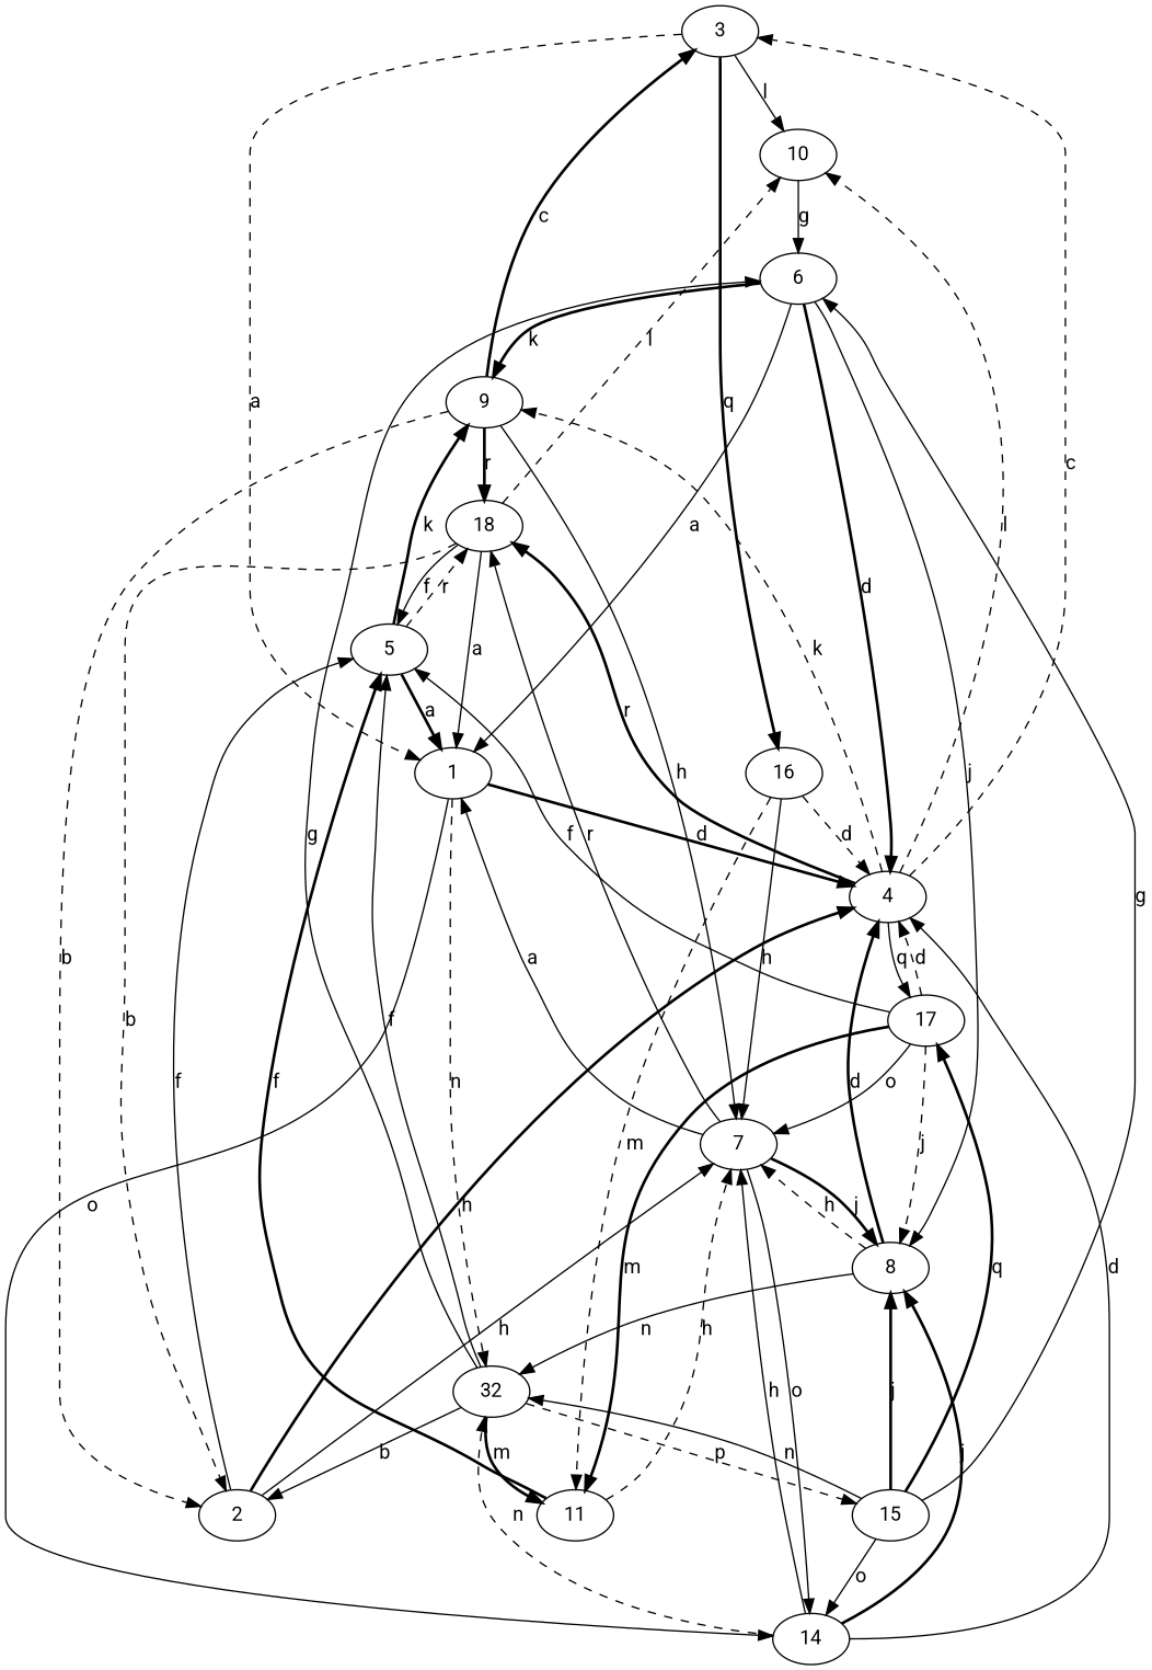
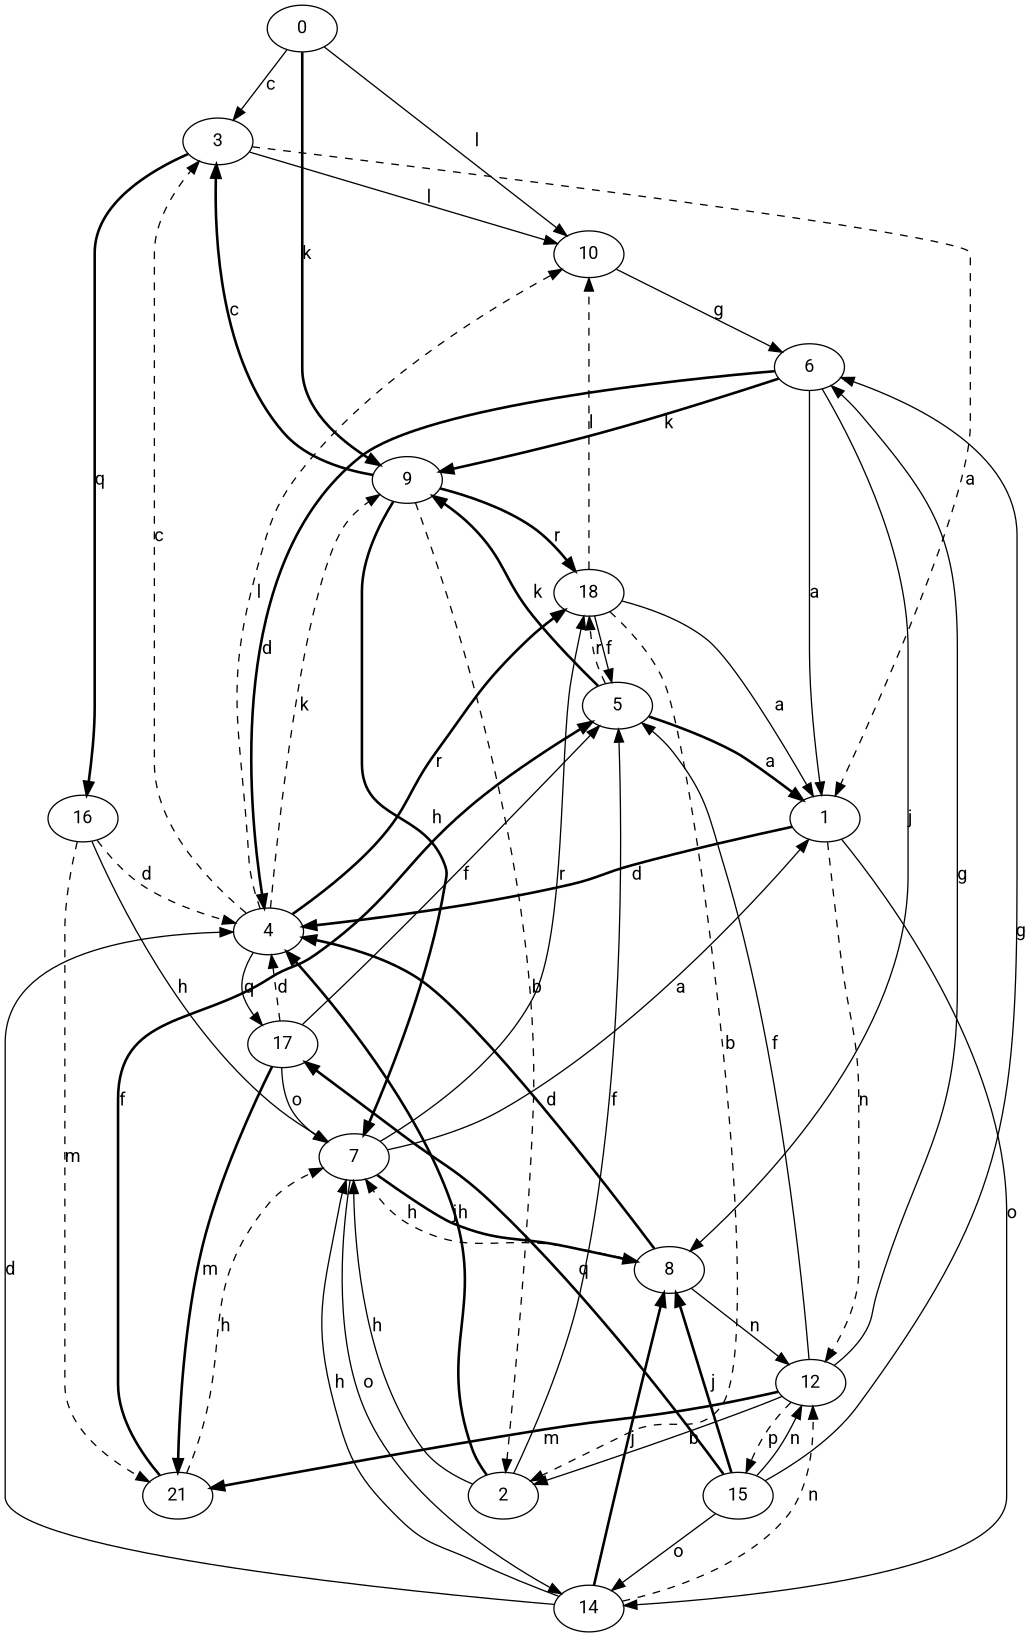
  strict digraph {
    fontname=Roboto
    node [fontname=Roboto]
    edge [fontname=Roboto style=solid]
+   0
    3
    9
    10
    1
    16
    2
    7
    n9 [label=18]
    6
    4
-   12 [label=32]
+   12
    14
    17
    5
-   11
+   11 [label=21]
    15
    8
+   0 -> 3 [label=c]
+   0 -> 9 [label=k style=bold]
+   0 -> 10 [label=l]
    3 -> 10 [label=l]
    3 -> 1 [label=a style=dashed]
    3 -> 16 [label=q style=bold]
    9 -> 3 [label=c style=bold]
    9 -> 2 [label=b style=dashed]
-   9 -> 7 [label=h]
+   9 -> 7 [label=h style=bold]
    9 -> n9 [label=r style=bold]
    10 -> 6 [label=g]
    1 -> 4 [label=d style=bold]
    1 -> 12 [label=n style=dashed]
    1 -> 14 [label=o]
    16 -> 7 [label=h]
    16 -> 4 [label=d style=dashed]
    16 -> 11 [label=m style=dashed]
    2 -> 7 [label=h]
    2 -> 4 [label=h style=bold]
    2 -> 5 [label=f]
    7 -> 1 [label=a]
    7 -> n9 [label=r]
    7 -> 14 [label=o]
    7 -> 8 [label=j style=bold]
    n9 -> 10 [label=l style=dashed]
    n9 -> 1 [label=a]
    n9 -> 2 [label=b style=dashed]
    n9 -> 5 [label=f]
    6 -> 9 [label=k style=bold]
    6 -> 1 [label=a]
    6 -> 4 [label=d style=bold]
    6 -> 8 [label=j]
    4 -> 3 [label=c style=dashed]
    4 -> 9 [label=k style=dashed]
    4 -> 10 [label=l style=dashed]
    4 -> n9 [label=r style=bold]
    4 -> 17 [label=q]
    12 -> 2 [label=b]
    12 -> 6 [label=g]
    12 -> 5 [label=f]
    12 -> 11 [label=m style=bold]
    12 -> 15 [label=p style=dashed]
    14 -> 7 [label=h]
    14 -> 4 [label=d]
    14 -> 12 [label=n style=dashed]
    14 -> 8 [label=j style=bold]
    17 -> 7 [label=o]
    17 -> 4 [label=d style=dashed]
    17 -> 5 [label=f]
    17 -> 11 [label=m style=bold]
-   17 -> 8 [label=j style=dashed]
    5 -> 9 [label=k style=bold]
    5 -> 1 [label=a style=bold]
    5 -> n9 [label=r style=dashed]
    11 -> 7 [label=h style=dashed]
    11 -> 5 [label=f style=bold]
    15 -> 6 [label=g]
    15 -> 12 [label=n]
    15 -> 14 [label=o]
    15 -> 17 [label=q style=bold]
    15 -> 8 [label=j style=bold]
    8 -> 7 [label=h style=dashed]
    8 -> 4 [label=d style=bold]
    8 -> 12 [label=n]
  }
